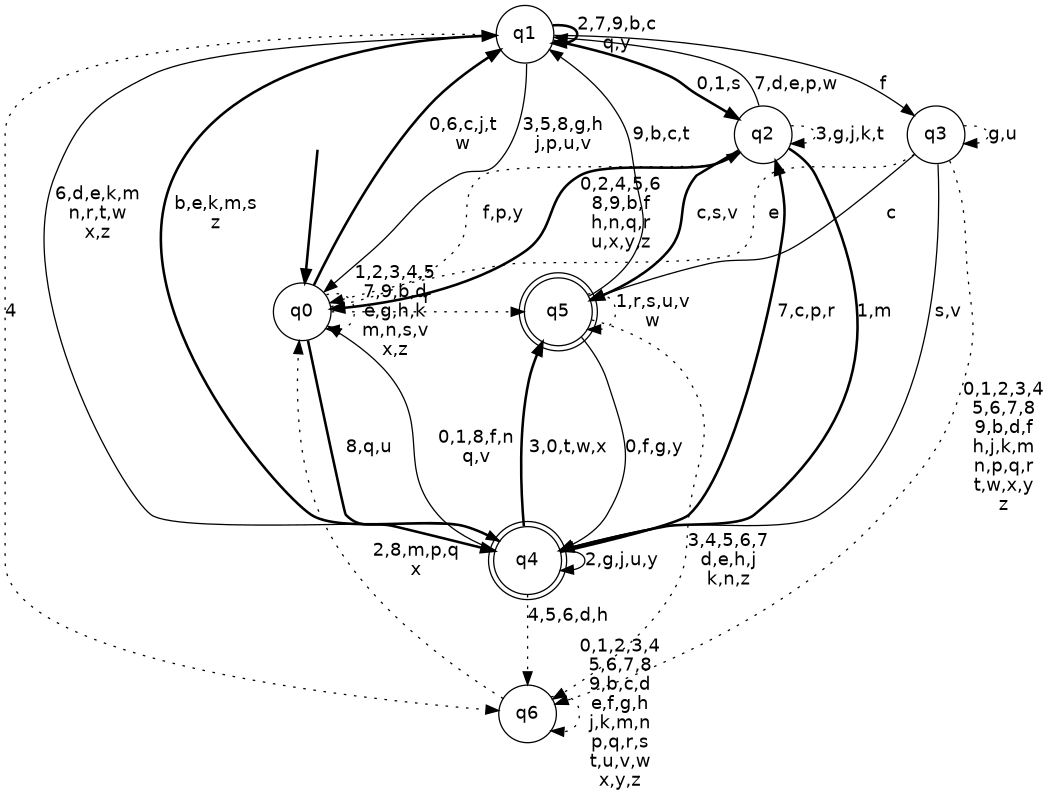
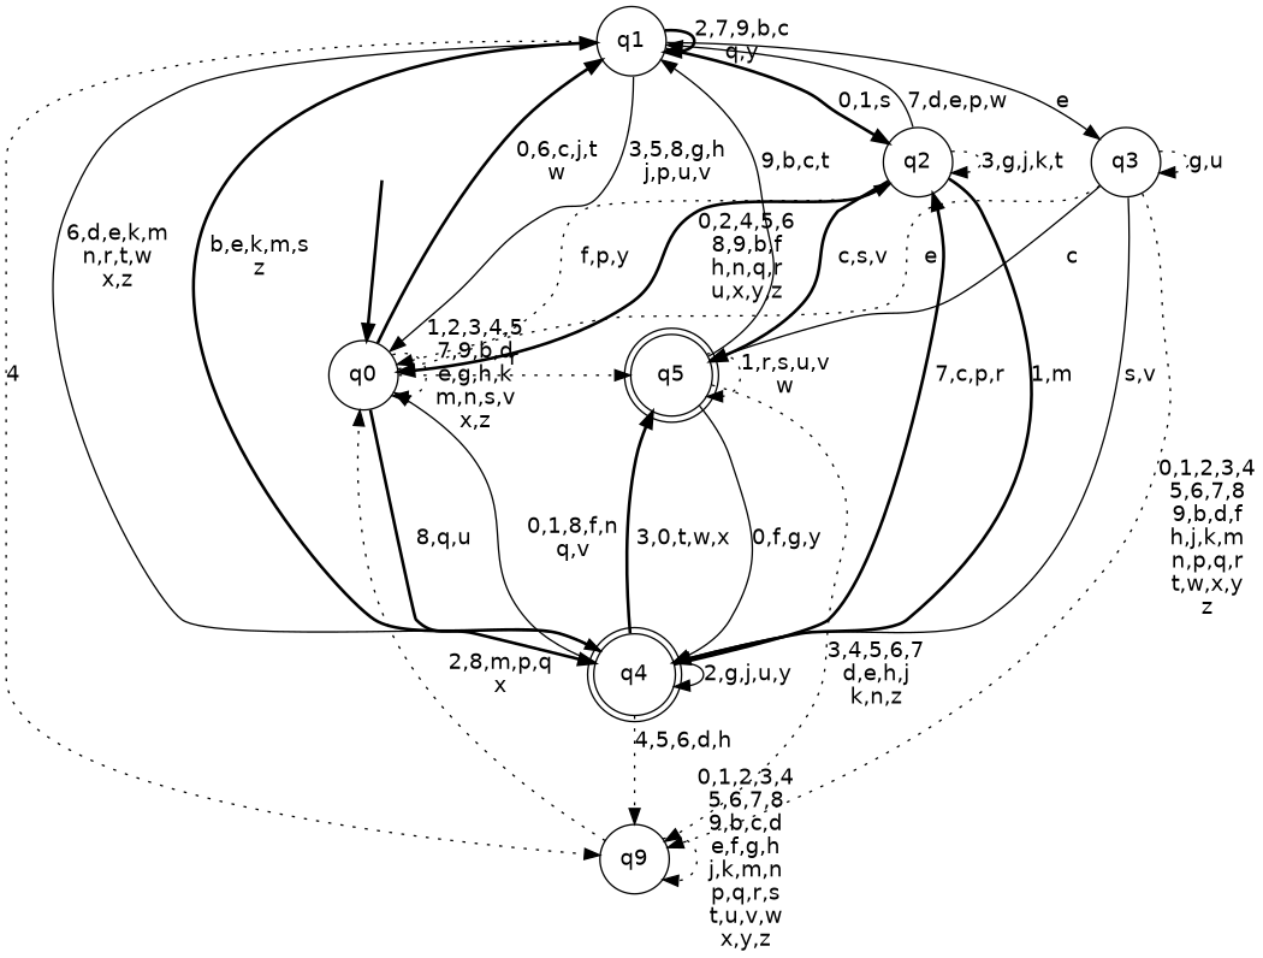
  digraph {
    fontname="DejaVu Sans"
    rankdir=TB
    node [fontname="DejaVu Sans" shape=circle style=filled color=black fillcolor=white]
    edge [fontname="DejaVu Sans" style=dotted]
    __start0 [height=0 shape=none style=invis width=0 color="" fillcolor=""]
    n2 [label=q0]
    n3 [label=q1]
    n4 [label=q2]
    n5 [label=q4 shape=doublecircle style="rounded,filled"]
    n6 [label=q5 shape=doublecircle style="rounded,filled"]
    n7 [label=q3]
-   n8 [label=q6]
+   n8 [label=q9]
    subgraph cluster_1 {
      nodesep=0.15
      ranksep=0.15
      style=invis
      __start0
      n2
    }
    __start0 -> n2 [penwidth=2 style=bold]
    n2 -> n2 [label="1,2,3,4,5\n7,9,b,d\ne,g,h,k\nm,n,s,v\nx,z"]
    n2 -> n3 [label="0,6,c,j,t\nw" style=bold]
    n2 -> n4 [label="f,p,y"]
    n2 -> n5 [label="8,q,u" style=bold]
    n2 -> n6 [label=r]
    n3 -> n2 [label="3,5,8,g,h\nj,p,u,v" style=solid]
    n3 -> n3 [label="2,7,9,b,c\nq,y" style=bold]
    n3 -> n4 [label="0,1,s" style=bold]
    n3 -> n5 [label="6,d,e,k,m\nn,r,t,w\nx,z" style=solid]
-   n3 -> n7 [label=f style=solid]
+   n3 -> n7 [label=e style=solid]
    n3 -> n8 [label=4]
    n4 -> n2 [label="0,2,4,5,6\n8,9,b,f\nh,n,q,r\nu,x,y,z" style=bold]
    n4 -> n3 [label="7,d,e,p,w" style=solid]
    n4 -> n4 [label="3,g,j,k,t"]
    n4 -> n5 [label="1,m" style=bold]
    n4 -> n6 [label="c,s,v" style=bold]
    n5 -> n2 [label="0,1,8,f,n\nq,v" style=solid]
    n5 -> n3 [label="b,e,k,m,s\nz" style=bold]
    n5 -> n4 [label="7,c,p,r" style=bold]
    n5 -> n5 [label="2,g,j,u,y" style=solid]
    n5 -> n6 [label="3,0,t,w,x" style=bold]
    n5 -> n8 [label="4,5,6,d,h"]
    n6 -> n3 [label="9,b,c,t" style=solid]
    n6 -> n5 [label="0,f,g,y" style=solid]
    n6 -> n6 [label="1,r,s,u,v\nw"]
    n6 -> n8 [label="3,4,5,6,7\nd,e,h,j\nk,n,z"]
    n7 -> n2 [label=e]
    n7 -> n5 [label="s,v" style=solid]
    n7 -> n6 [label=c style=solid]
    n7 -> n7 [label="g,u"]
    n7 -> n8 [label="0,1,2,3,4\n5,6,7,8\n9,b,d,f\nh,j,k,m\nn,p,q,r\nt,w,x,y\nz"]
    n8 -> n2 [label="2,8,m,p,q\nx"]
    n8 -> n8 [label="0,1,2,3,4\n5,6,7,8\n9,b,c,d\ne,f,g,h\nj,k,m,n\np,q,r,s\nt,u,v,w\nx,y,z"]
  }
